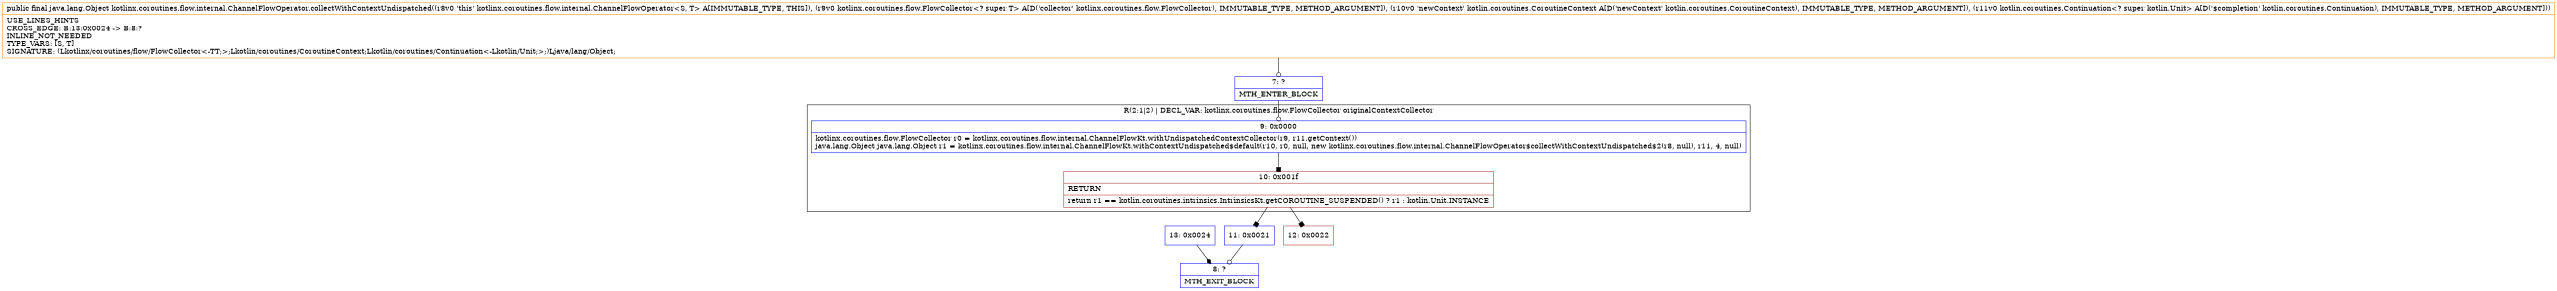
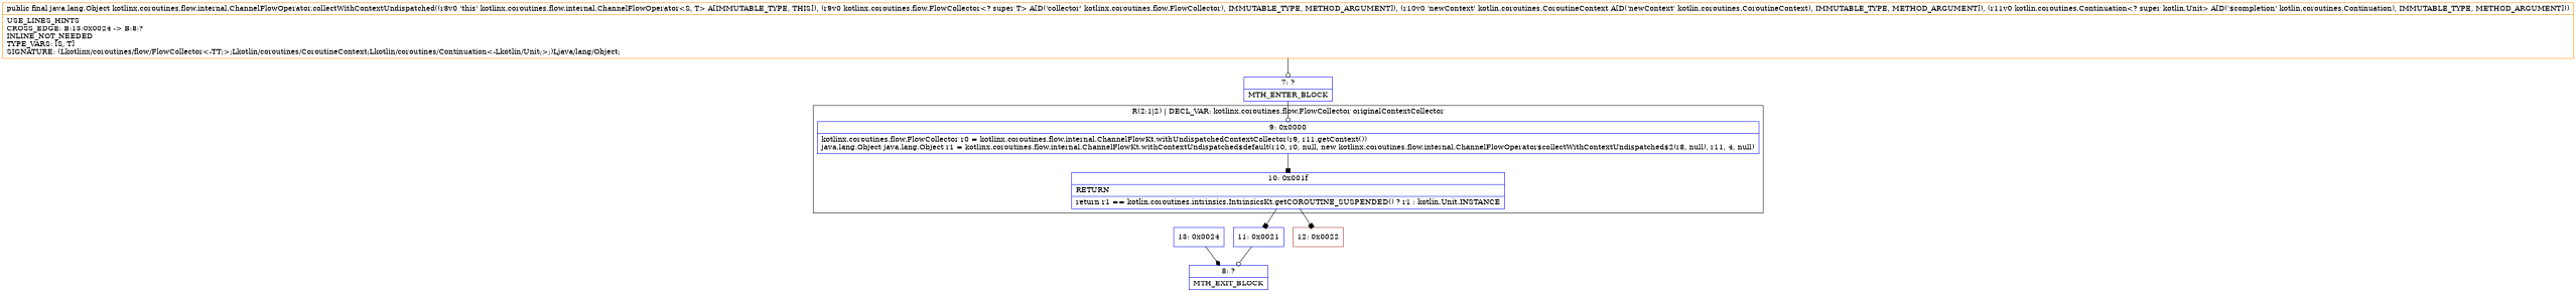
  digraph {
    node [color=blue shape=record]
    edge [arrowhead=box]
    n1 [label="{9\:\ 0x0000|kotlinx.coroutines.flow.FlowCollector r0 = kotlinx.coroutines.flow.internal.ChannelFlowKt.withUndispatchedContextCollector(r9, r11.getContext())\ljava.lang.Object java.lang.Object r1 = kotlinx.coroutines.flow.internal.ChannelFlowKt.withContextUndispatched$default(r10, r0, null, new kotlinx.coroutines.flow.internal.ChannelFlowOperator$collectWithContextUndispatched$2(r8, null), r11, 4, null)\l}"]
-   n2 [color=brown label="{10\:\ 0x001f|RETURN\l|return r1 == kotlin.coroutines.intrinsics.IntrinsicsKt.getCOROUTINE_SUSPENDED() ? r1 : kotlin.Unit.INSTANCE\l}"]
+   n2 [label="{10\:\ 0x001f|RETURN\l|return r1 == kotlin.coroutines.intrinsics.IntrinsicsKt.getCOROUTINE_SUSPENDED() ? r1 : kotlin.Unit.INSTANCE\l}"]
    n3 [label="{11\:\ 0x0021}"]
    n4 [color=brown label="{12\:\ 0x0022}"]
    n5 [label="{8\:\ ?|MTH_EXIT_BLOCK\l}"]
    n6 [label="{7\:\ ?|MTH_ENTER_BLOCK\l}"]
    n7 [label="{13\:\ 0x0024}"]
    n8 [color=darkorange label="{public final java.lang.Object kotlinx.coroutines.flow.internal.ChannelFlowOperator.collectWithContextUndispatched((r8v0 'this' kotlinx.coroutines.flow.internal.ChannelFlowOperator\<S, T\> A[IMMUTABLE_TYPE, THIS]), (r9v0 kotlinx.coroutines.flow.FlowCollector\<? super T\> A[D('collector' kotlinx.coroutines.flow.FlowCollector), IMMUTABLE_TYPE, METHOD_ARGUMENT]), (r10v0 'newContext' kotlin.coroutines.CoroutineContext A[D('newContext' kotlin.coroutines.CoroutineContext), IMMUTABLE_TYPE, METHOD_ARGUMENT]), (r11v0 kotlin.coroutines.Continuation\<? super kotlin.Unit\> A[D('$completion' kotlin.coroutines.Continuation), IMMUTABLE_TYPE, METHOD_ARGUMENT]))  | USE_LINES_HINTS\lCROSS_EDGE: B:13:0x0024 \-\> B:8:?\lINLINE_NOT_NEEDED\lTYPE_VARS: [S, T]\lSIGNATURE: (Lkotlinx\/coroutines\/flow\/FlowCollector\<\-TT;\>;Lkotlin\/coroutines\/CoroutineContext;Lkotlin\/coroutines\/Continuation\<\-Lkotlin\/Unit;\>;)Ljava\/lang\/Object;\l}"]
    subgraph cluster_1 {
      label="R(2:1|2) | DECL_VAR: kotlinx.coroutines.flow.FlowCollector originalContextCollector\l"
      n1
      n2
    }
    n1 -> n2
    n2 -> n3
    n2 -> n4
    n3 -> n5 [arrowhead=odot]
    n6 -> n1 [arrowhead=odot]
    n7 -> n5 [arrowhead=diamond]
    n8 -> n6 [arrowhead=odot]
  }
